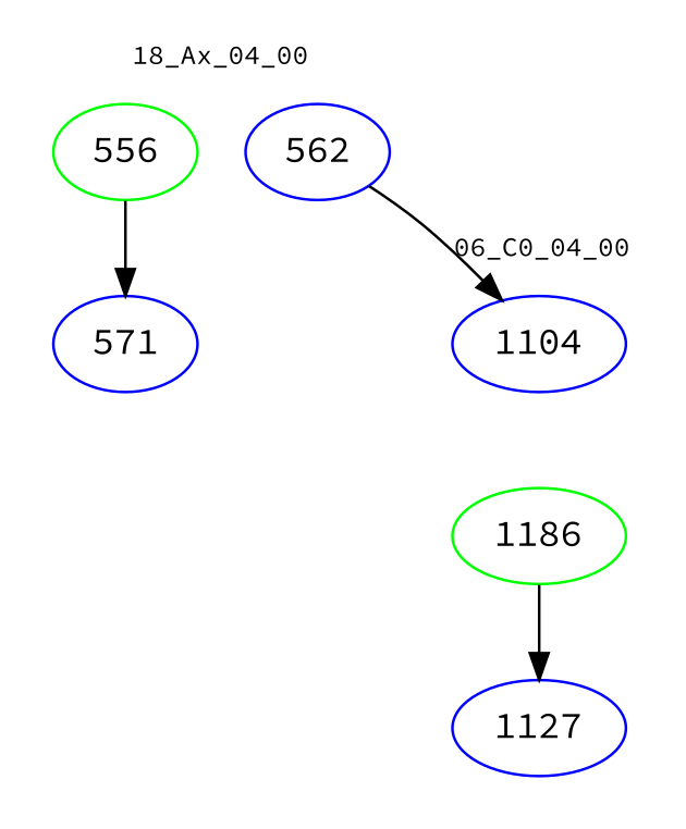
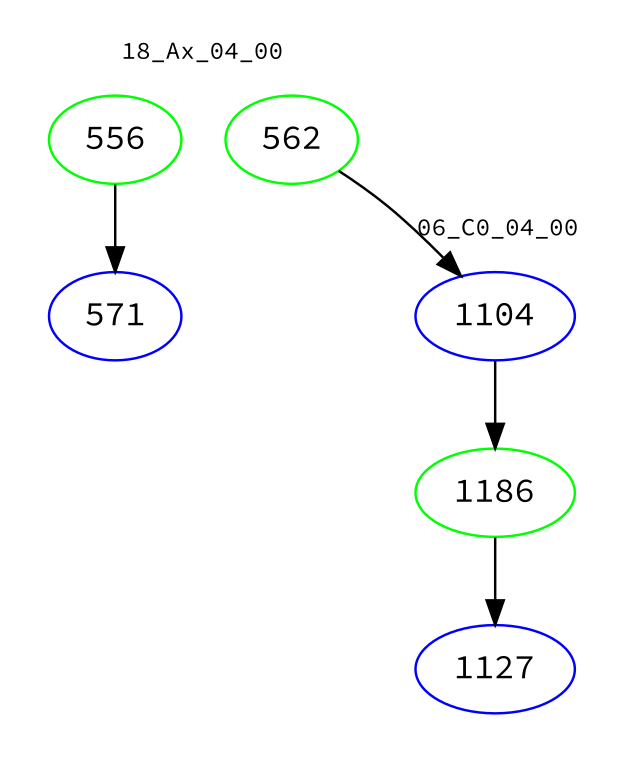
  digraph {
    fontname="Source Code Pro"
    node [color=blue fontname="Source Code Pro"]
    edge [color=black fontname="Source Code Pro"]
-   n1 [label=562]
+   n1 [color=green label=562]
    n2 [color=green label=556]
    n3 [label=571]
    n4 [label=1104]
    n5 [color=green label=1186]
    n6 [label=1127]
    subgraph cluster_1 {
      color=white
      fontsize=10
      label="18_Ax_04_00"
      n1
      n2
      n3
    }
    subgraph cluster_2 {
      color=white
      fontsize=10
      label="06_C0_04_00"
      n4
      n5
      n6
    }
    n1 -> n4
    n2 -> n3
+   n4 -> n5
    n5 -> n6
  }
